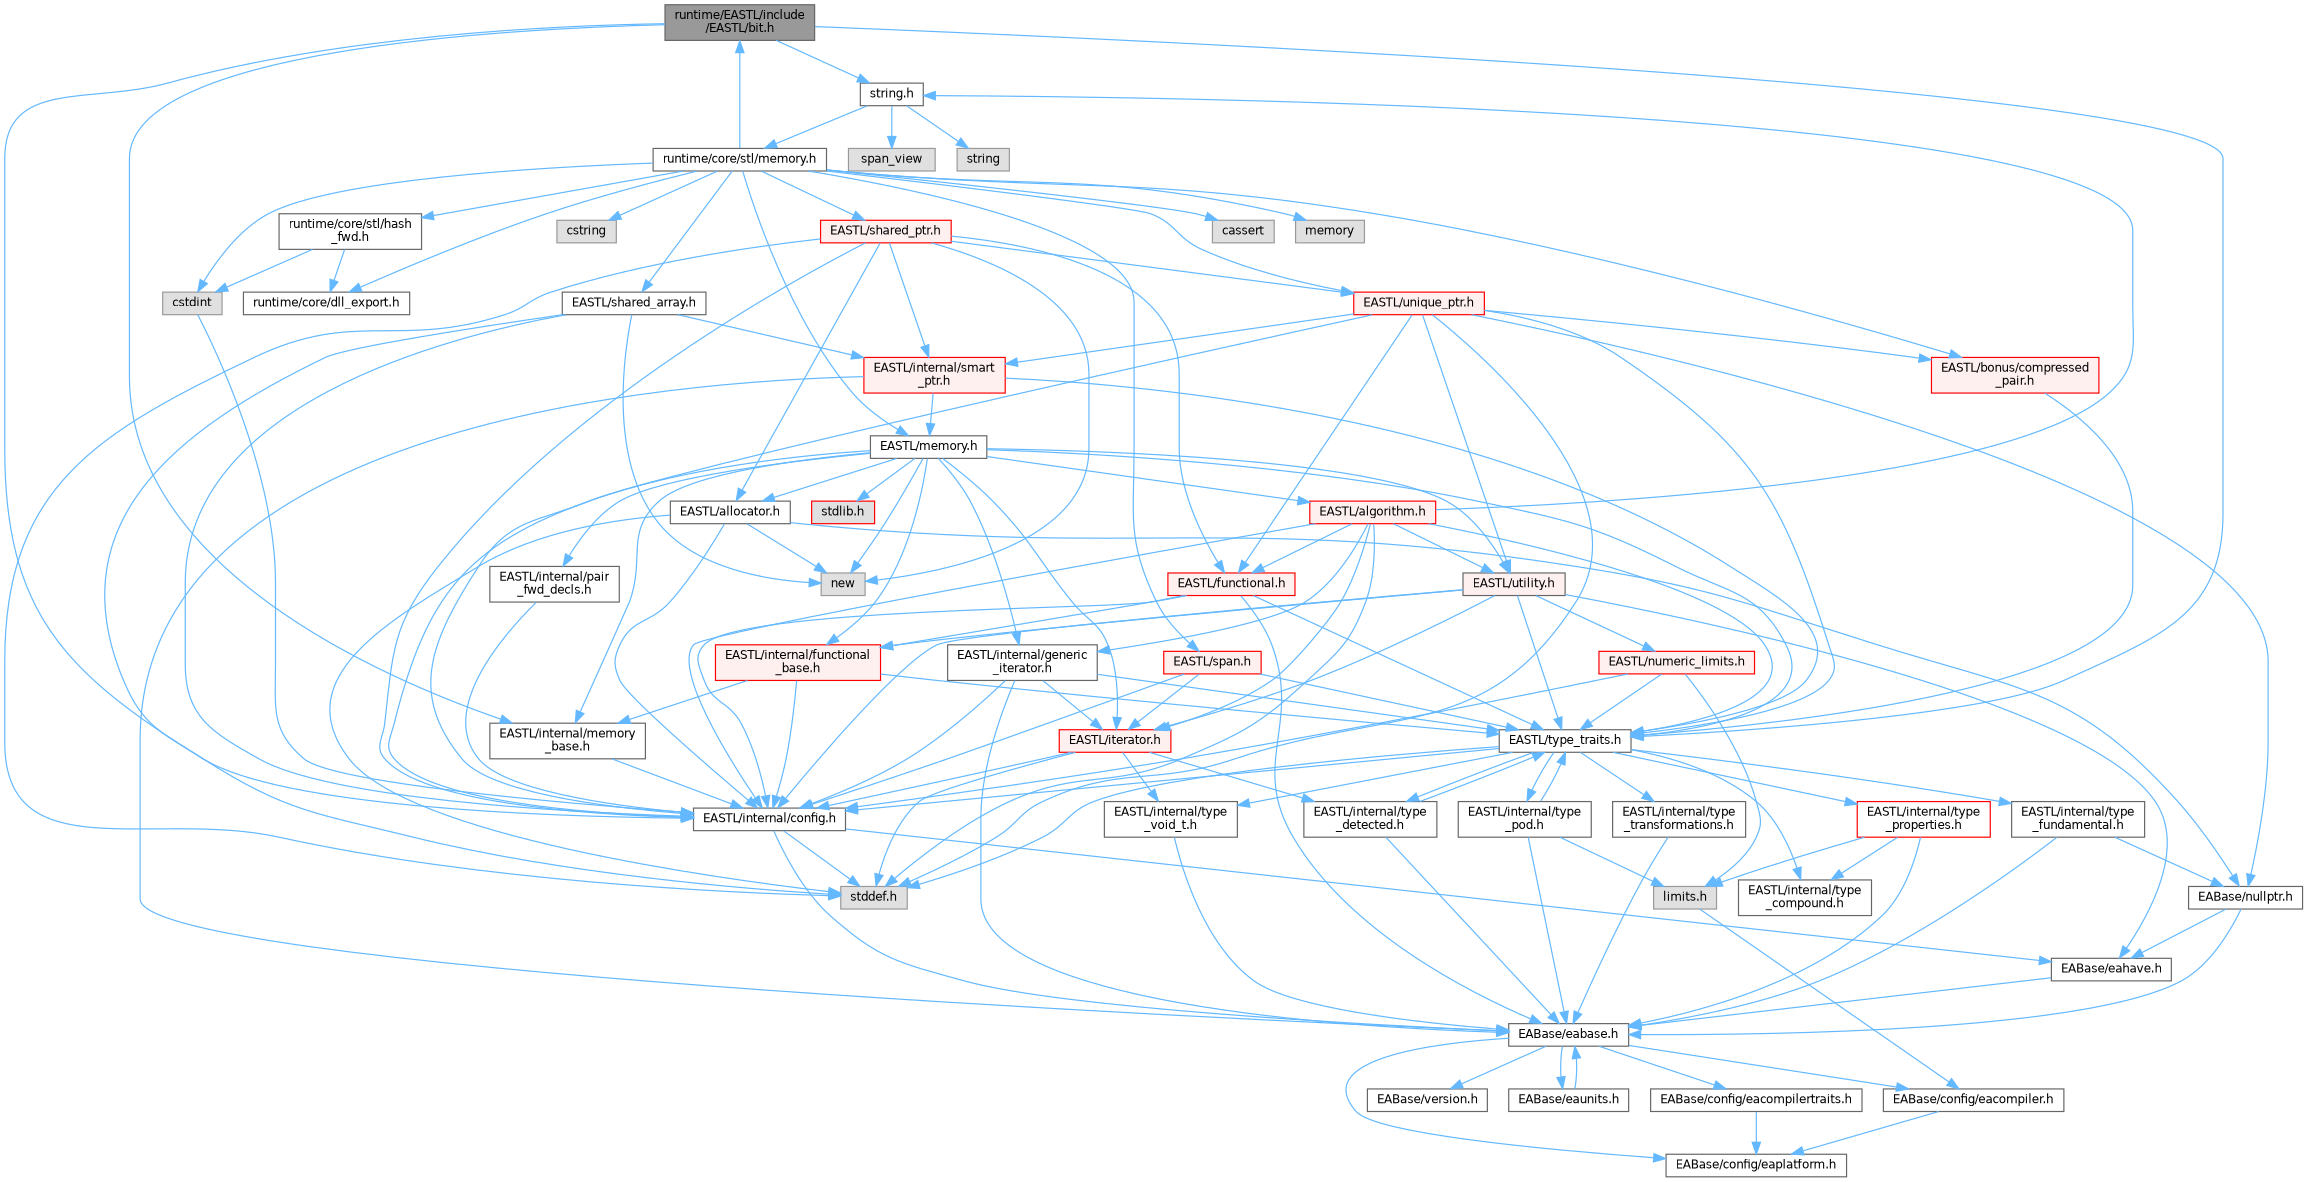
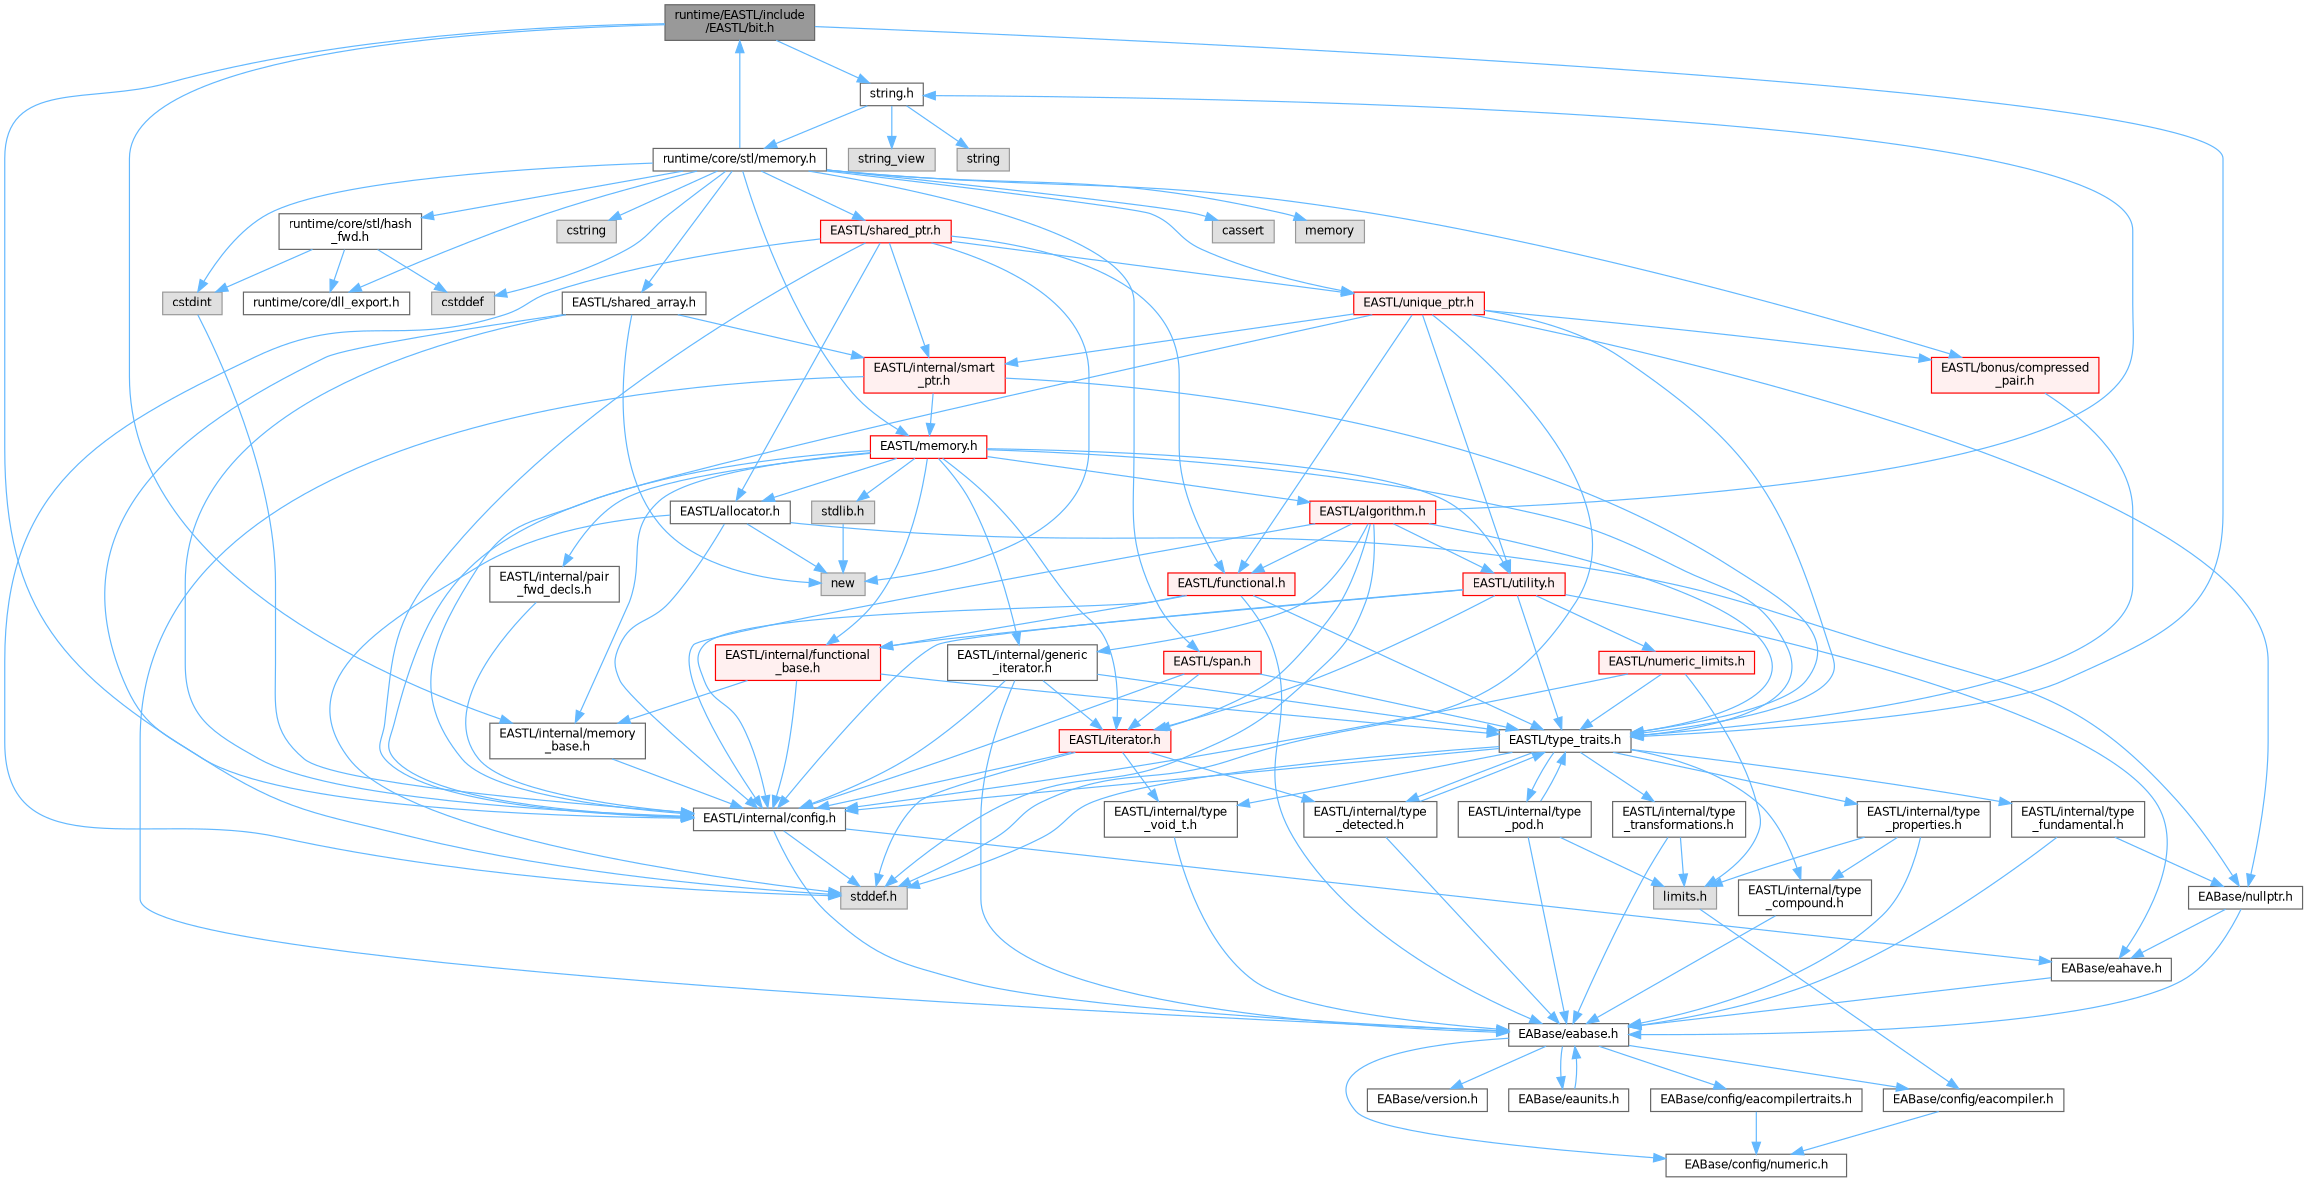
  digraph {
    node [color=grey40 fillcolor=white fontname=Helvetica fontsize=10 shape=box style=filled]
    edge [color=steelblue1 fontname=Helvetica fontsize=10 labelfontname=Helvetica labelfontsize=10 style=solid]
    n1 [color=gray40 fillcolor=grey60 fontcolor=black height=0.2 label="runtime/EASTL/include\l/EASTL/bit.h" width=0.4]
    n2 [height=0.2 label="EASTL/internal/config.h" width=0.4]
    n3 [height=0.2 label="EASTL/internal/memory\l_base.h" width=0.4]
    n4 [height=0.2 label="EASTL/type_traits.h" width=0.4]
    n5 [height=0.2 label="string.h" width=0.4]
    n6 [height=0.2 label="EABase/eabase.h" width=0.4]
    n7 [height=0.2 label="EABase/eahave.h" width=0.4]
    n8 [color=grey60 fillcolor="#E0E0E0" height=0.2 label="stddef.h" width=0.4]
    n9 [height=0.2 label="EASTL/internal/type\l_fundamental.h" width=0.4]
    n10 [height=0.2 label="EASTL/internal/type\l_transformations.h" width=0.4]
    n11 [height=0.2 label="EASTL/internal/type\l_void_t.h" width=0.4]
-   n12 [color=red height=0.2 label="EASTL/internal/type\l_properties.h" width=0.4]
+   n12 [height=0.2 label="EASTL/internal/type\l_properties.h" width=0.4]
    n13 [height=0.2 label="EASTL/internal/type\l_compound.h" width=0.4]
    n14 [height=0.2 label="EASTL/internal/type\l_pod.h" width=0.4]
    n15 [height=0.2 label="EASTL/internal/type\l_detected.h" width=0.4]
    n16 [color=grey60 fillcolor="#E0E0E0" height=0.2 label=string width=0.4]
-   n17 [color=grey60 fillcolor="#E0E0E0" height=0.2 label=span_view width=0.4]
+   n17 [color=grey60 fillcolor="#E0E0E0" height=0.2 label=string_view width=0.4]
    n18 [height=0.2 label="runtime/core/stl/memory.h" width=0.4]
    n19 [height=0.2 label="EABase/config/eacompiler.h" width=0.4]
-   n20 [height=0.2 label="EABase/config/eaplatform.h" width=0.4]
+   n20 [height=0.2 label="EABase/config/numeric.h" width=0.4]
    n21 [height=0.2 label="EABase/config/eacompilertraits.h" width=0.4]
    n22 [height=0.2 label="EABase/version.h" width=0.4]
    n23 [height=0.2 label="EABase/eaunits.h" width=0.4]
    n24 [height=0.2 label="EABase/nullptr.h" width=0.4]
    n25 [color=grey60 fillcolor="#E0E0E0" height=0.2 label="limits.h" width=0.4]
+   n26 [color=grey60 fillcolor="#E0E0E0" height=0.2 label=cstddef width=0.4]
    n27 [color=grey60 fillcolor="#E0E0E0" height=0.2 label=cstdint width=0.4]
    n28 [color=grey60 fillcolor="#E0E0E0" height=0.2 label=cassert width=0.4]
    n29 [color=grey60 fillcolor="#E0E0E0" height=0.2 label=memory width=0.4]
    n30 [color=grey60 fillcolor="#E0E0E0" height=0.2 label=cstring width=0.4]
-   n31 [height=0.2 label="EASTL/memory.h" width=0.4]
+   n31 [color=red height=0.2 label="EASTL/memory.h" width=0.4]
    n32 [height=0.2 label="EASTL/shared_array.h" width=0.4]
    n33 [color=red fillcolor="#FFF0F0" height=0.2 label="EASTL/unique_ptr.h" width=0.4]
    n34 [color=red fillcolor="#FFF0F0" height=0.2 label="EASTL/bonus/compressed\l_pair.h" width=0.4]
    n35 [color=red fillcolor="#FFF0F0" height=0.2 label="EASTL/shared_ptr.h" width=0.4]
    n36 [color=red fillcolor="#FFF0F0" height=0.2 label="EASTL/span.h" width=0.4]
    n37 [height=0.2 label="runtime/core/dll_export.h" width=0.4]
    n38 [height=0.2 label="runtime/core/stl/hash\l_fwd.h" width=0.4]
    n39 [height=0.2 label="EASTL/internal/generic\l_iterator.h" width=0.4]
    n40 [color=red fillcolor="#FFF0F0" height=0.2 label="EASTL/iterator.h" width=0.4]
    n41 [height=0.2 label="EASTL/internal/pair\l_fwd_decls.h" width=0.4]
    n42 [color=red fillcolor="#FFF0F0" height=0.2 label="EASTL/internal/functional\l_base.h" width=0.4]
    n43 [color=red fillcolor="#FFF0F0" height=0.2 label="EASTL/algorithm.h" width=0.4]
-   n44 [fillcolor="#FFF0F0" height=0.2 label="EASTL/utility.h" width=0.4]
+   n44 [color=red fillcolor="#FFF0F0" height=0.2 label="EASTL/utility.h" width=0.4]
    n45 [height=0.2 label="EASTL/allocator.h" width=0.4]
    n46 [color=grey60 fillcolor="#E0E0E0" height=0.2 label=new width=0.4]
-   n47 [color=red fillcolor="#E0E0E0" height=0.2 label="stdlib.h" width=0.4]
+   n47 [color=grey60 fillcolor="#E0E0E0" height=0.2 label="stdlib.h" width=0.4]
    n48 [color=red fillcolor="#FFF0F0" height=0.2 label="EASTL/internal/smart\l_ptr.h" width=0.4]
    n49 [color=red fillcolor="#FFF0F0" height=0.2 label="EASTL/functional.h" width=0.4]
    n50 [color=red fillcolor="#FFF0F0" height=0.2 label="EASTL/numeric_limits.h" width=0.4]
    n1 -> n2
    n1 -> n3
    n1 -> n4
    n1 -> n5
    n2 -> n6
    n2 -> n7
    n2 -> n8
    n3 -> n2
    n4 -> n2
    n4 -> n8
    n4 -> n9
    n4 -> n10
    n4 -> n11
    n4 -> n12
    n4 -> n13
    n4 -> n14
    n4 -> n15
    n5 -> n16
    n5 -> n17
    n5 -> n18
    n6 -> n19
    n6 -> n20
    n6 -> n21
    n6 -> n22
    n6 -> n23
    n7 -> n6
    n9 -> n6
    n9 -> n24
    n10 -> n6
+   n10 -> n25
    n11 -> n6
    n12 -> n6
    n12 -> n13
    n12 -> n25
+   n13 -> n6
    n14 -> n4
    n14 -> n6
    n14 -> n25
    n15 -> n4
    n15 -> n6
    n18 -> n1
+   n18 -> n26
    n18 -> n27
    n18 -> n28
    n18 -> n29
    n18 -> n30
    n18 -> n31
    n18 -> n32
    n18 -> n33
    n18 -> n34
    n18 -> n35
    n18 -> n36
    n18 -> n37
    n18 -> n38
    n19 -> n20
    n21 -> n20
    n23 -> n6
    n24 -> n6
    n24 -> n7
    n25 -> n19
    n27 -> n2
    n31 -> n2
    n31 -> n3
    n31 -> n4
    n31 -> n39
    n31 -> n40
    n31 -> n41
    n31 -> n42
    n31 -> n43
    n31 -> n44
    n31 -> n45
-   n31 -> n46
+   n47 -> n46
    n31 -> n47
    n32 -> n2
    n32 -> n8
    n32 -> n46
    n32 -> n48
    n33 -> n2
    n33 -> n4
    n33 -> n8
    n33 -> n24
    n33 -> n34
    n33 -> n44
    n33 -> n48
    n33 -> n49
    n34 -> n4
    n35 -> n2
    n35 -> n8
    n35 -> n33
    n35 -> n45
    n35 -> n46
    n35 -> n48
    n35 -> n49
    n36 -> n2
    n36 -> n4
    n36 -> n40
+   n38 -> n26
    n38 -> n27
    n38 -> n37
    n39 -> n2
    n39 -> n4
    n39 -> n6
    n39 -> n40
    n40 -> n2
    n40 -> n8
    n40 -> n11
    n40 -> n15
    n41 -> n2
    n42 -> n2
    n42 -> n3
    n42 -> n4
    n43 -> n2
    n43 -> n4
    n43 -> n5
    n43 -> n8
    n43 -> n39
    n43 -> n40
    n43 -> n44
    n43 -> n49
    n44 -> n2
    n44 -> n4
    n44 -> n7
    n44 -> n40
    n44 -> n42
    n44 -> n50
    n45 -> n2
    n45 -> n8
    n45 -> n24
    n45 -> n46
    n48 -> n4
    n48 -> n6
    n48 -> n31
    n49 -> n2
    n49 -> n4
    n49 -> n6
    n49 -> n42
    n50 -> n2
    n50 -> n4
    n50 -> n25
  }
